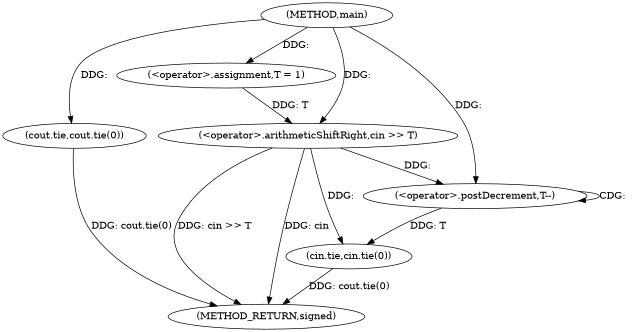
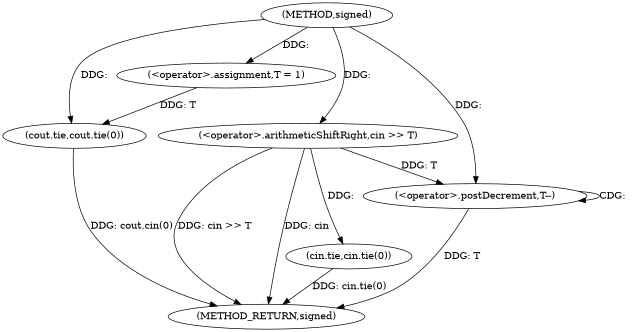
  digraph {
-   n1 [label="(METHOD,main)"]
+   n1 [label="(METHOD,signed)"]
    n2 [label="(cout.tie,cout.tie(0))"]
    n3 [label="(<operator>.assignment,T = 1)"]
    n4 [label="(<operator>.arithmeticShiftRight,cin >> T)"]
    n5 [label="(<operator>.postDecrement,T--)"]
    n6 [label="(cin.tie,cin.tie(0))"]
    n7 [label="(METHOD_RETURN,signed)"]
    n1 -> n2 [label="DDG: "]
    n1 -> n3 [label="DDG: "]
    n1 -> n4 [label="DDG: "]
    n1 -> n5 [label="DDG: "]
-   n2 -> n7 [label="DDG: cout.tie(0)"]
-   n3 -> n4 [label="DDG: T"]
-   n4 -> n5 [label="DDG: "]
+   n2 -> n7 [label="DDG: cout.cin(0)"]
+   n3 -> n2 [label="DDG: T"]
+   n4 -> n5 [label="DDG: T"]
    n4 -> n6 [label="DDG: "]
    n4 -> n7 [label="DDG: cin >> T"]
    n4 -> n7 [label="DDG: cin"]
    n5 -> n5 [label="CDG: "]
-   n5 -> n6 [label="DDG: T"]
-   n6 -> n7 [label="DDG: cout.tie(0)"]
+   n5 -> n7 [label="DDG: T"]
+   n6 -> n7 [label="DDG: cin.tie(0)"]
  }
